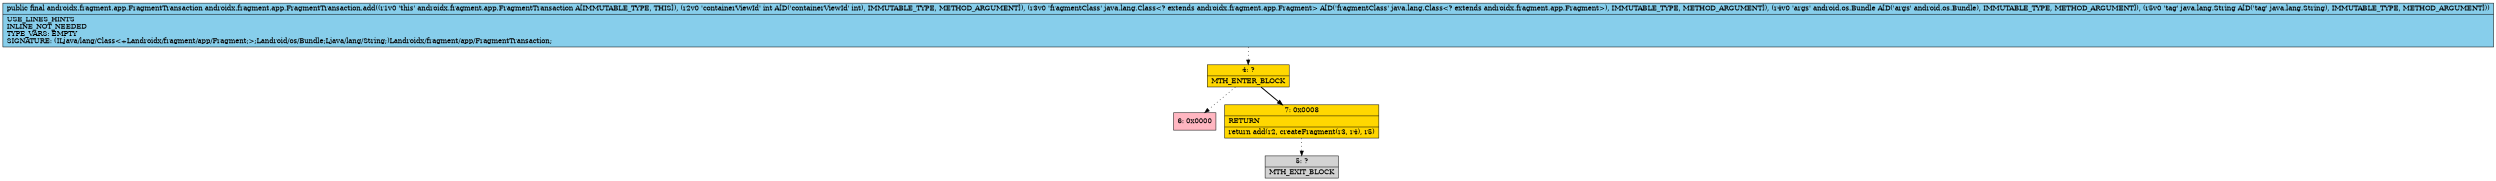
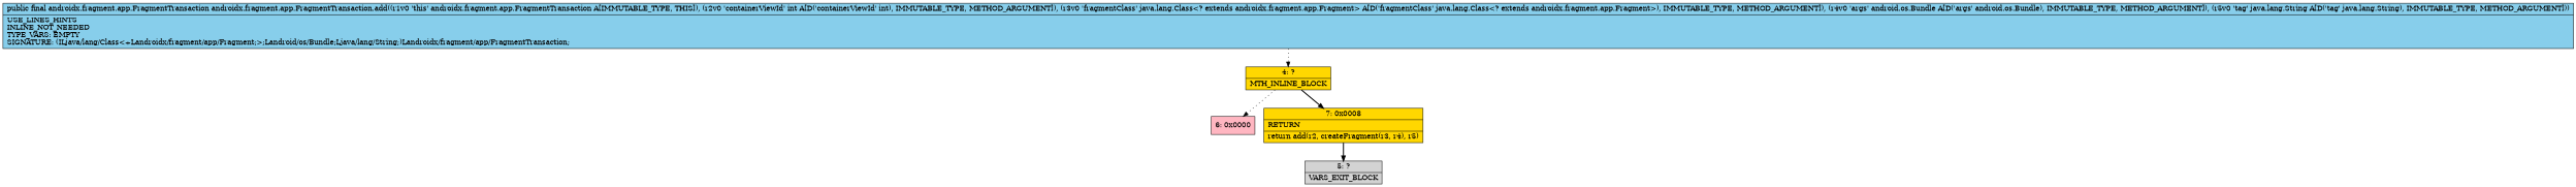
  digraph {
    node [fillcolor=gold shape=record style=filled]
    edge [arrowhead=normal style=dotted]
-   n1 [label="{4\:\ ?|MTH_ENTER_BLOCK\l}"]
+   n1 [label="{4\:\ ?|MTH_INLINE_BLOCK\l}"]
    n2 [fillcolor=lightpink label="{6\:\ 0x0000}"]
    n3 [label="{7\:\ 0x0008|RETURN\l|return add(r2, createFragment(r3, r4), r5)\l}"]
-   n4 [fillcolor=lightgrey label="{5\:\ ?|MTH_EXIT_BLOCK\l}"]
+   n4 [fillcolor=lightgrey label="{5\:\ ?|VARS_EXIT_BLOCK\l}"]
    n5 [fillcolor=skyblue label="{public final androidx.fragment.app.FragmentTransaction androidx.fragment.app.FragmentTransaction.add((r1v0 'this' androidx.fragment.app.FragmentTransaction A[IMMUTABLE_TYPE, THIS]), (r2v0 'containerViewId' int A[D('containerViewId' int), IMMUTABLE_TYPE, METHOD_ARGUMENT]), (r3v0 'fragmentClass' java.lang.Class\<? extends androidx.fragment.app.Fragment\> A[D('fragmentClass' java.lang.Class\<? extends androidx.fragment.app.Fragment\>), IMMUTABLE_TYPE, METHOD_ARGUMENT]), (r4v0 'args' android.os.Bundle A[D('args' android.os.Bundle), IMMUTABLE_TYPE, METHOD_ARGUMENT]), (r5v0 'tag' java.lang.String A[D('tag' java.lang.String), IMMUTABLE_TYPE, METHOD_ARGUMENT]))  | USE_LINES_HINTS\lINLINE_NOT_NEEDED\lTYPE_VARS: EMPTY\lSIGNATURE: (ILjava\/lang\/Class\<+Landroidx\/fragment\/app\/Fragment;\>;Landroid\/os\/Bundle;Ljava\/lang\/String;)Landroidx\/fragment\/app\/FragmentTransaction;\l}"]
    n1 -> n2
    n1 -> n3 [style=bold]
-   n3 -> n4
+   n3 -> n4 [style=bold]
    n5 -> n1
  }
